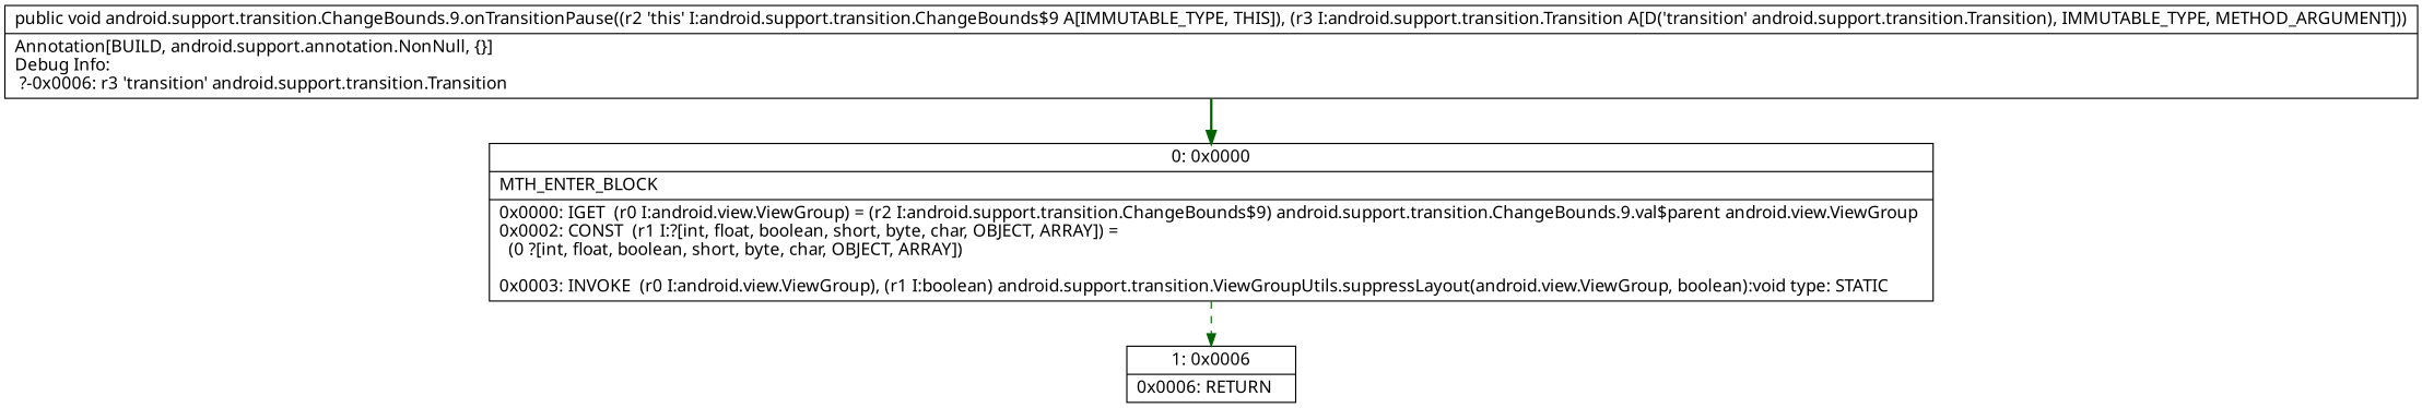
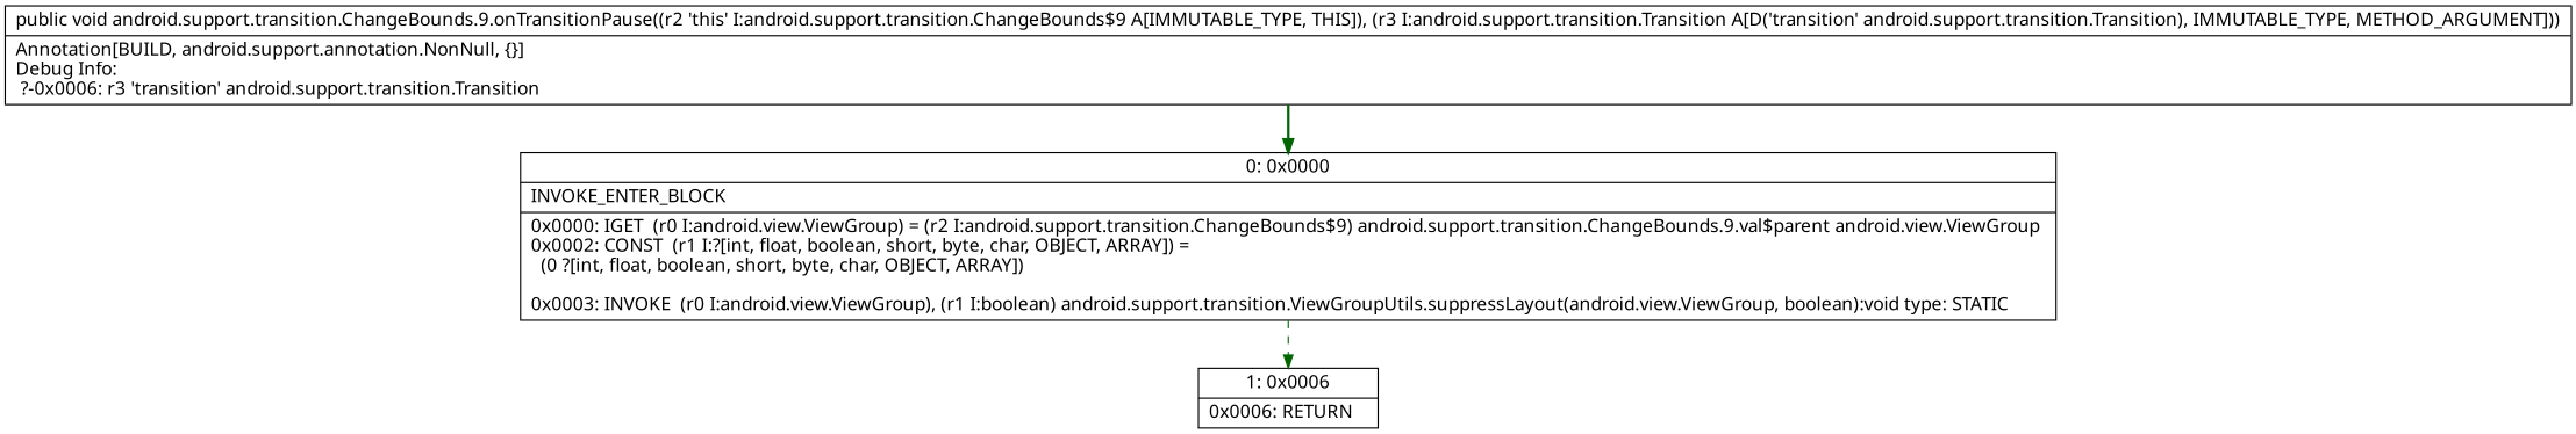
  digraph {
    fontname="Noto Sans"
    node [shape=record fontname="Noto Sans"]
    edge [color=darkgreen fontname="Noto Sans"]
-   n1 [label="{0\:\ 0x0000|MTH_ENTER_BLOCK\l|0x0000: IGET  (r0 I:android.view.ViewGroup) = (r2 I:android.support.transition.ChangeBounds$9) android.support.transition.ChangeBounds.9.val$parent android.view.ViewGroup \l0x0002: CONST  (r1 I:?[int, float, boolean, short, byte, char, OBJECT, ARRAY]) = \l  (0 ?[int, float, boolean, short, byte, char, OBJECT, ARRAY])\l \l0x0003: INVOKE  (r0 I:android.view.ViewGroup), (r1 I:boolean) android.support.transition.ViewGroupUtils.suppressLayout(android.view.ViewGroup, boolean):void type: STATIC \l}"]
+   n1 [label="{0\:\ 0x0000|INVOKE_ENTER_BLOCK\l|0x0000: IGET  (r0 I:android.view.ViewGroup) = (r2 I:android.support.transition.ChangeBounds$9) android.support.transition.ChangeBounds.9.val$parent android.view.ViewGroup \l0x0002: CONST  (r1 I:?[int, float, boolean, short, byte, char, OBJECT, ARRAY]) = \l  (0 ?[int, float, boolean, short, byte, char, OBJECT, ARRAY])\l \l0x0003: INVOKE  (r0 I:android.view.ViewGroup), (r1 I:boolean) android.support.transition.ViewGroupUtils.suppressLayout(android.view.ViewGroup, boolean):void type: STATIC \l}"]
    n2 [label="{1\:\ 0x0006|0x0006: RETURN   \l}"]
    n3 [label="{public void android.support.transition.ChangeBounds.9.onTransitionPause((r2 'this' I:android.support.transition.ChangeBounds$9 A[IMMUTABLE_TYPE, THIS]), (r3 I:android.support.transition.Transition A[D('transition' android.support.transition.Transition), IMMUTABLE_TYPE, METHOD_ARGUMENT]))  | Annotation[BUILD, android.support.annotation.NonNull, \{\}]\lDebug Info:\l  ?\-0x0006: r3 'transition' android.support.transition.Transition\l}"]
    n1 -> n2 [style=dashed]
    n3 -> n1 [style=bold]
  }
